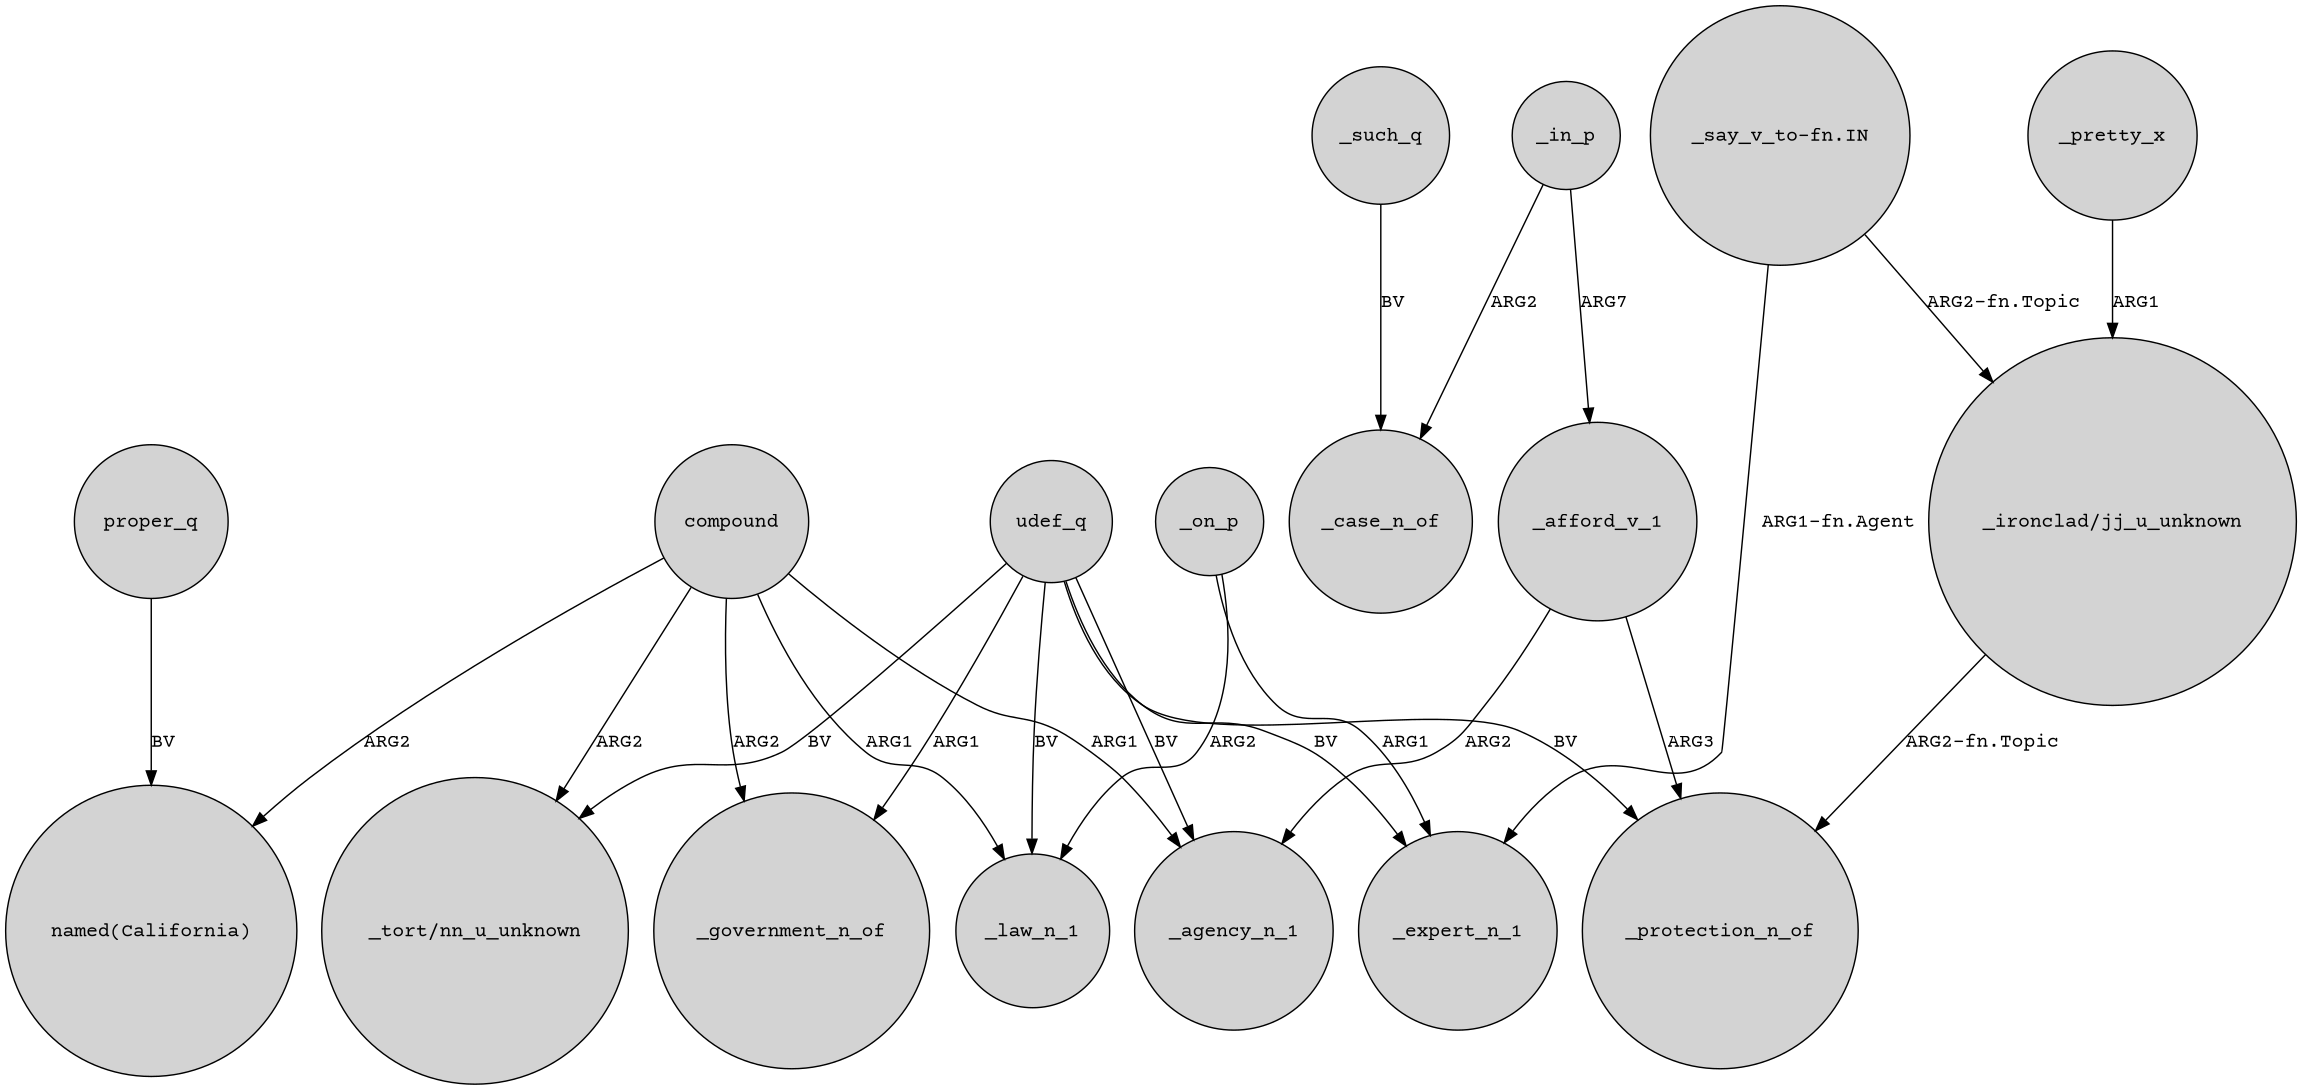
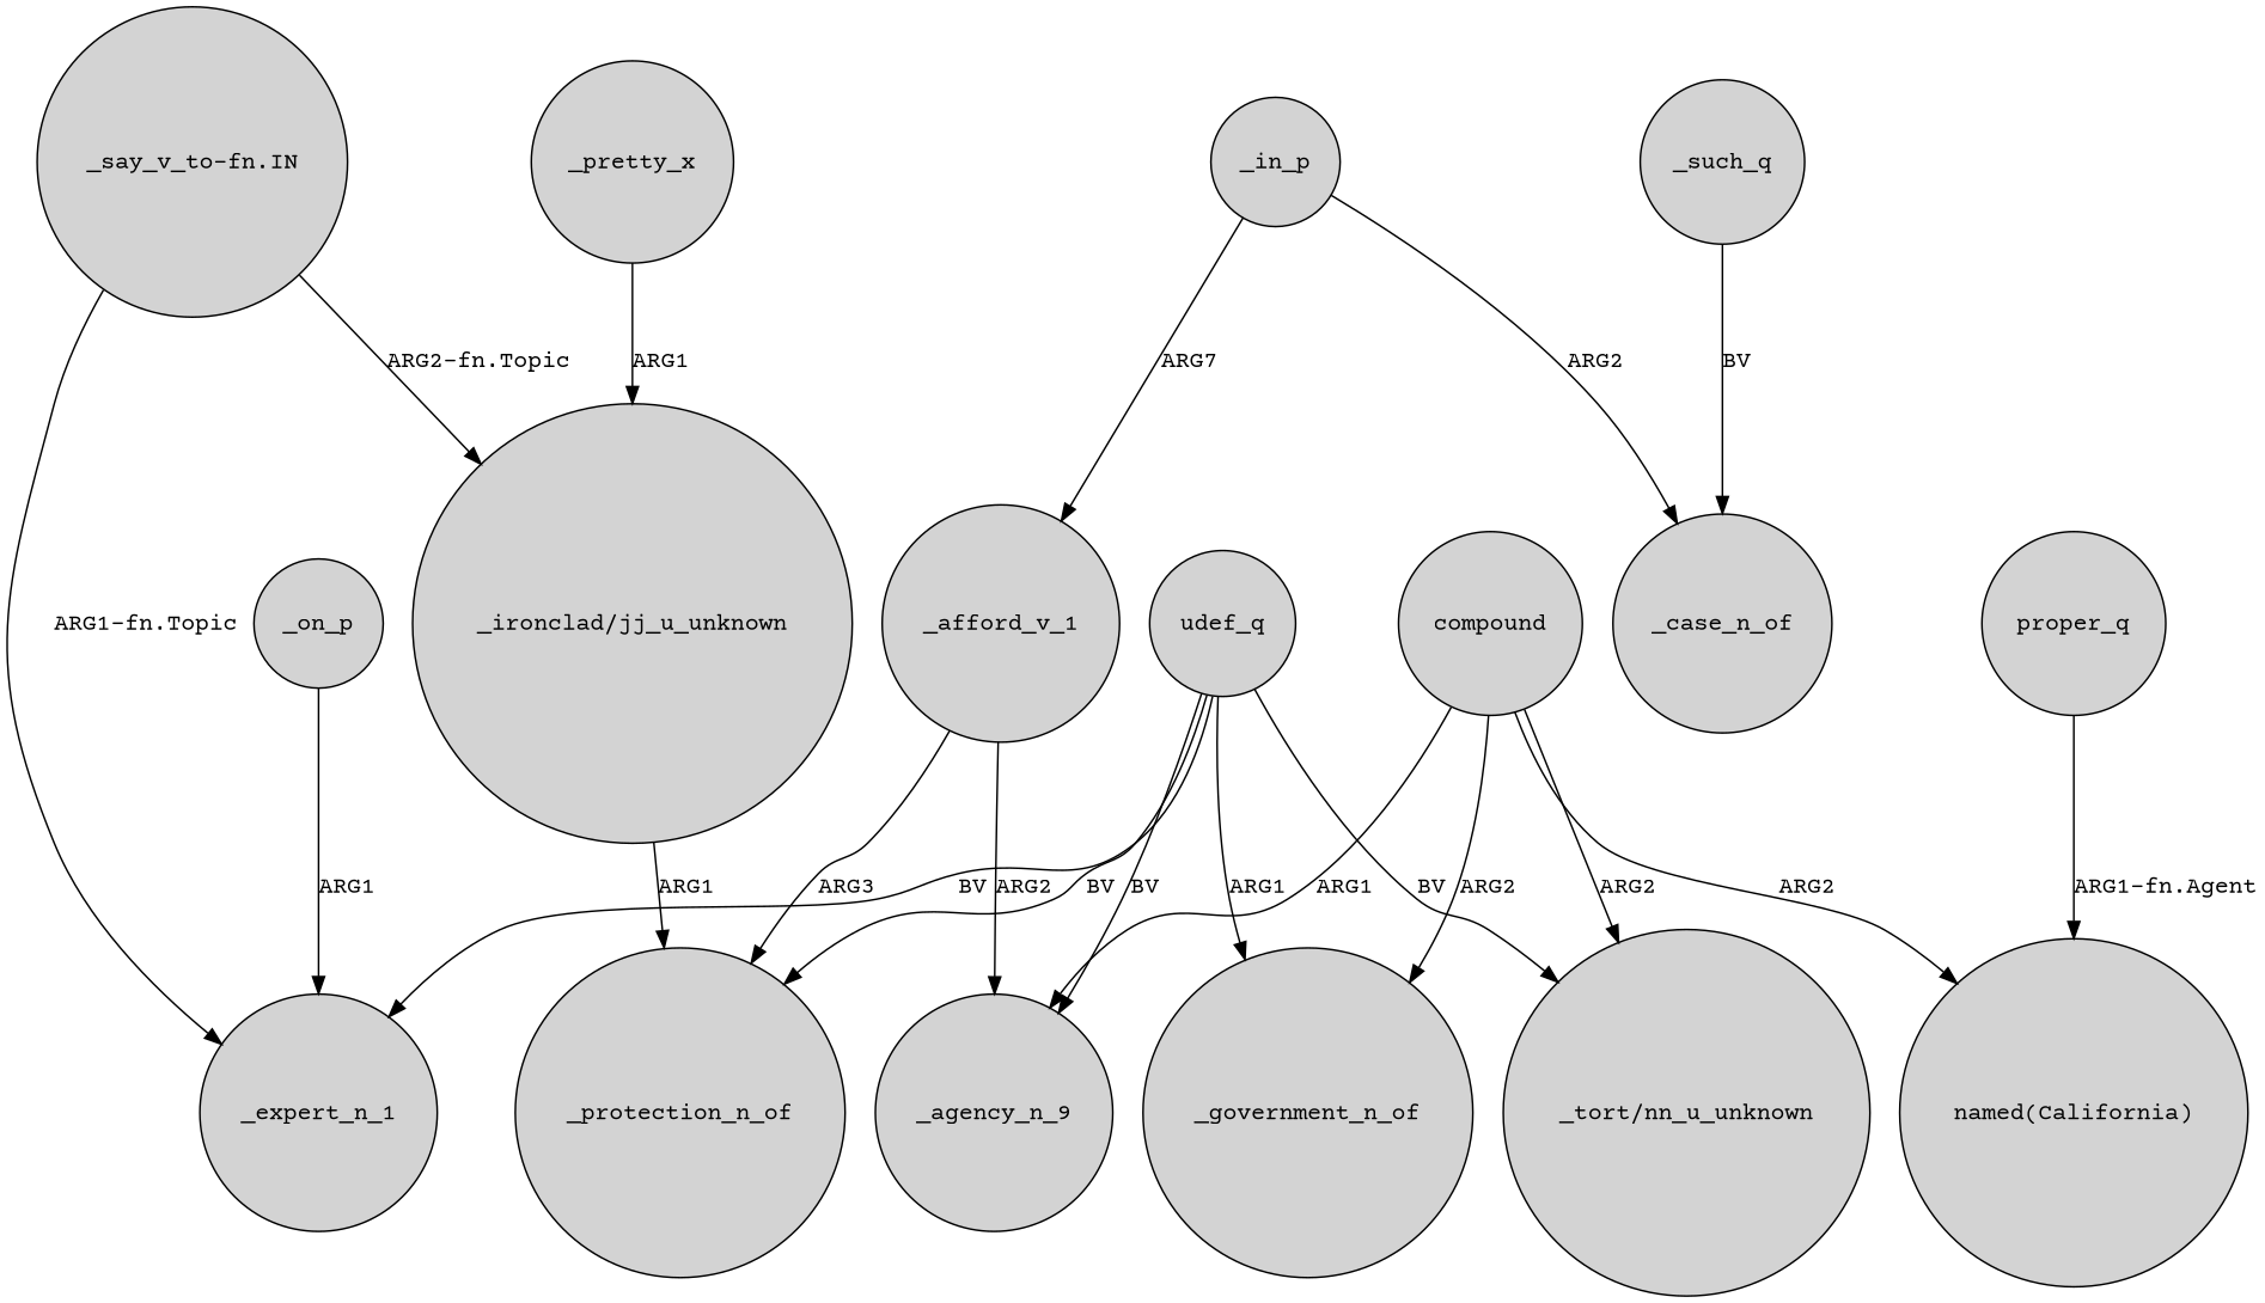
  digraph {
    fontname="Courier Prime"
    node [fontname="Courier Prime" shape=circle style=filled]
    edge [fontname="Courier Prime"]
    "_ironclad/jj_u_unknown"
    _protection_n_of
    compound
-   _agency_n_1
+   _agency_n_1 [label=_agency_n_9]
    "_tort/nn_u_unknown"
    _government_n_of
    "named(California)"
-   _law_n_1
    "_say_v_to-fn.IN"
    _expert_n_1
    udef_q
    _afford_v_1
    _such_q
    _case_n_of
    proper_q
    _on_p
    _in_p
    _pretty_x
-   "_ironclad/jj_u_unknown" -> _protection_n_of [label="ARG2-fn.Topic"]
+   "_ironclad/jj_u_unknown" -> _protection_n_of [label=ARG1]
    compound -> _agency_n_1 [label=ARG1]
    compound -> "_tort/nn_u_unknown" [label=ARG2]
    compound -> _government_n_of [label=ARG2]
    compound -> "named(California)" [label=ARG2]
-   compound -> _law_n_1 [label=ARG1]
    "_say_v_to-fn.IN" -> "_ironclad/jj_u_unknown" [label="ARG2-fn.Topic"]
-   "_say_v_to-fn.IN" -> _expert_n_1 [label="ARG1-fn.Agent"]
+   "_say_v_to-fn.IN" -> _expert_n_1 [label="ARG1-fn.Topic"]
    udef_q -> _protection_n_of [label=BV]
    udef_q -> _agency_n_1 [label=BV]
    udef_q -> "_tort/nn_u_unknown" [label=BV]
    udef_q -> _government_n_of [label=ARG1]
-   udef_q -> _law_n_1 [label=BV]
    udef_q -> _expert_n_1 [label=BV]
    _afford_v_1 -> _protection_n_of [label=ARG3]
    _afford_v_1 -> _agency_n_1 [label=ARG2]
    _such_q -> _case_n_of [label=BV]
-   proper_q -> "named(California)" [label=BV]
-   _on_p -> _law_n_1 [label=ARG2]
+   proper_q -> "named(California)" [label="ARG1-fn.Agent"]
    _on_p -> _expert_n_1 [label=ARG1]
    _in_p -> _afford_v_1 [label=ARG7]
    _in_p -> _case_n_of [label=ARG2]
    _pretty_x -> "_ironclad/jj_u_unknown" [label=ARG1]
  }
